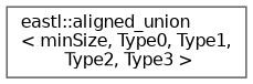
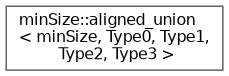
  digraph {
    rankdir=TB
-   n1 [color=grey40 fillcolor=white fontname=Helvetica fontsize=10 height=0.2 label="eastl::aligned_union\l\< minSize, Type0, Type1,\l Type2, Type3 \>" shape=box style=filled width=0.4]
+   n1 [color=grey40 fillcolor=white fontname=Helvetica fontsize=10 height=0.2 label="minSize::aligned_union\l\< minSize, Type0, Type1,\l Type2, Type3 \>" shape=box style=filled width=0.4]
  }
